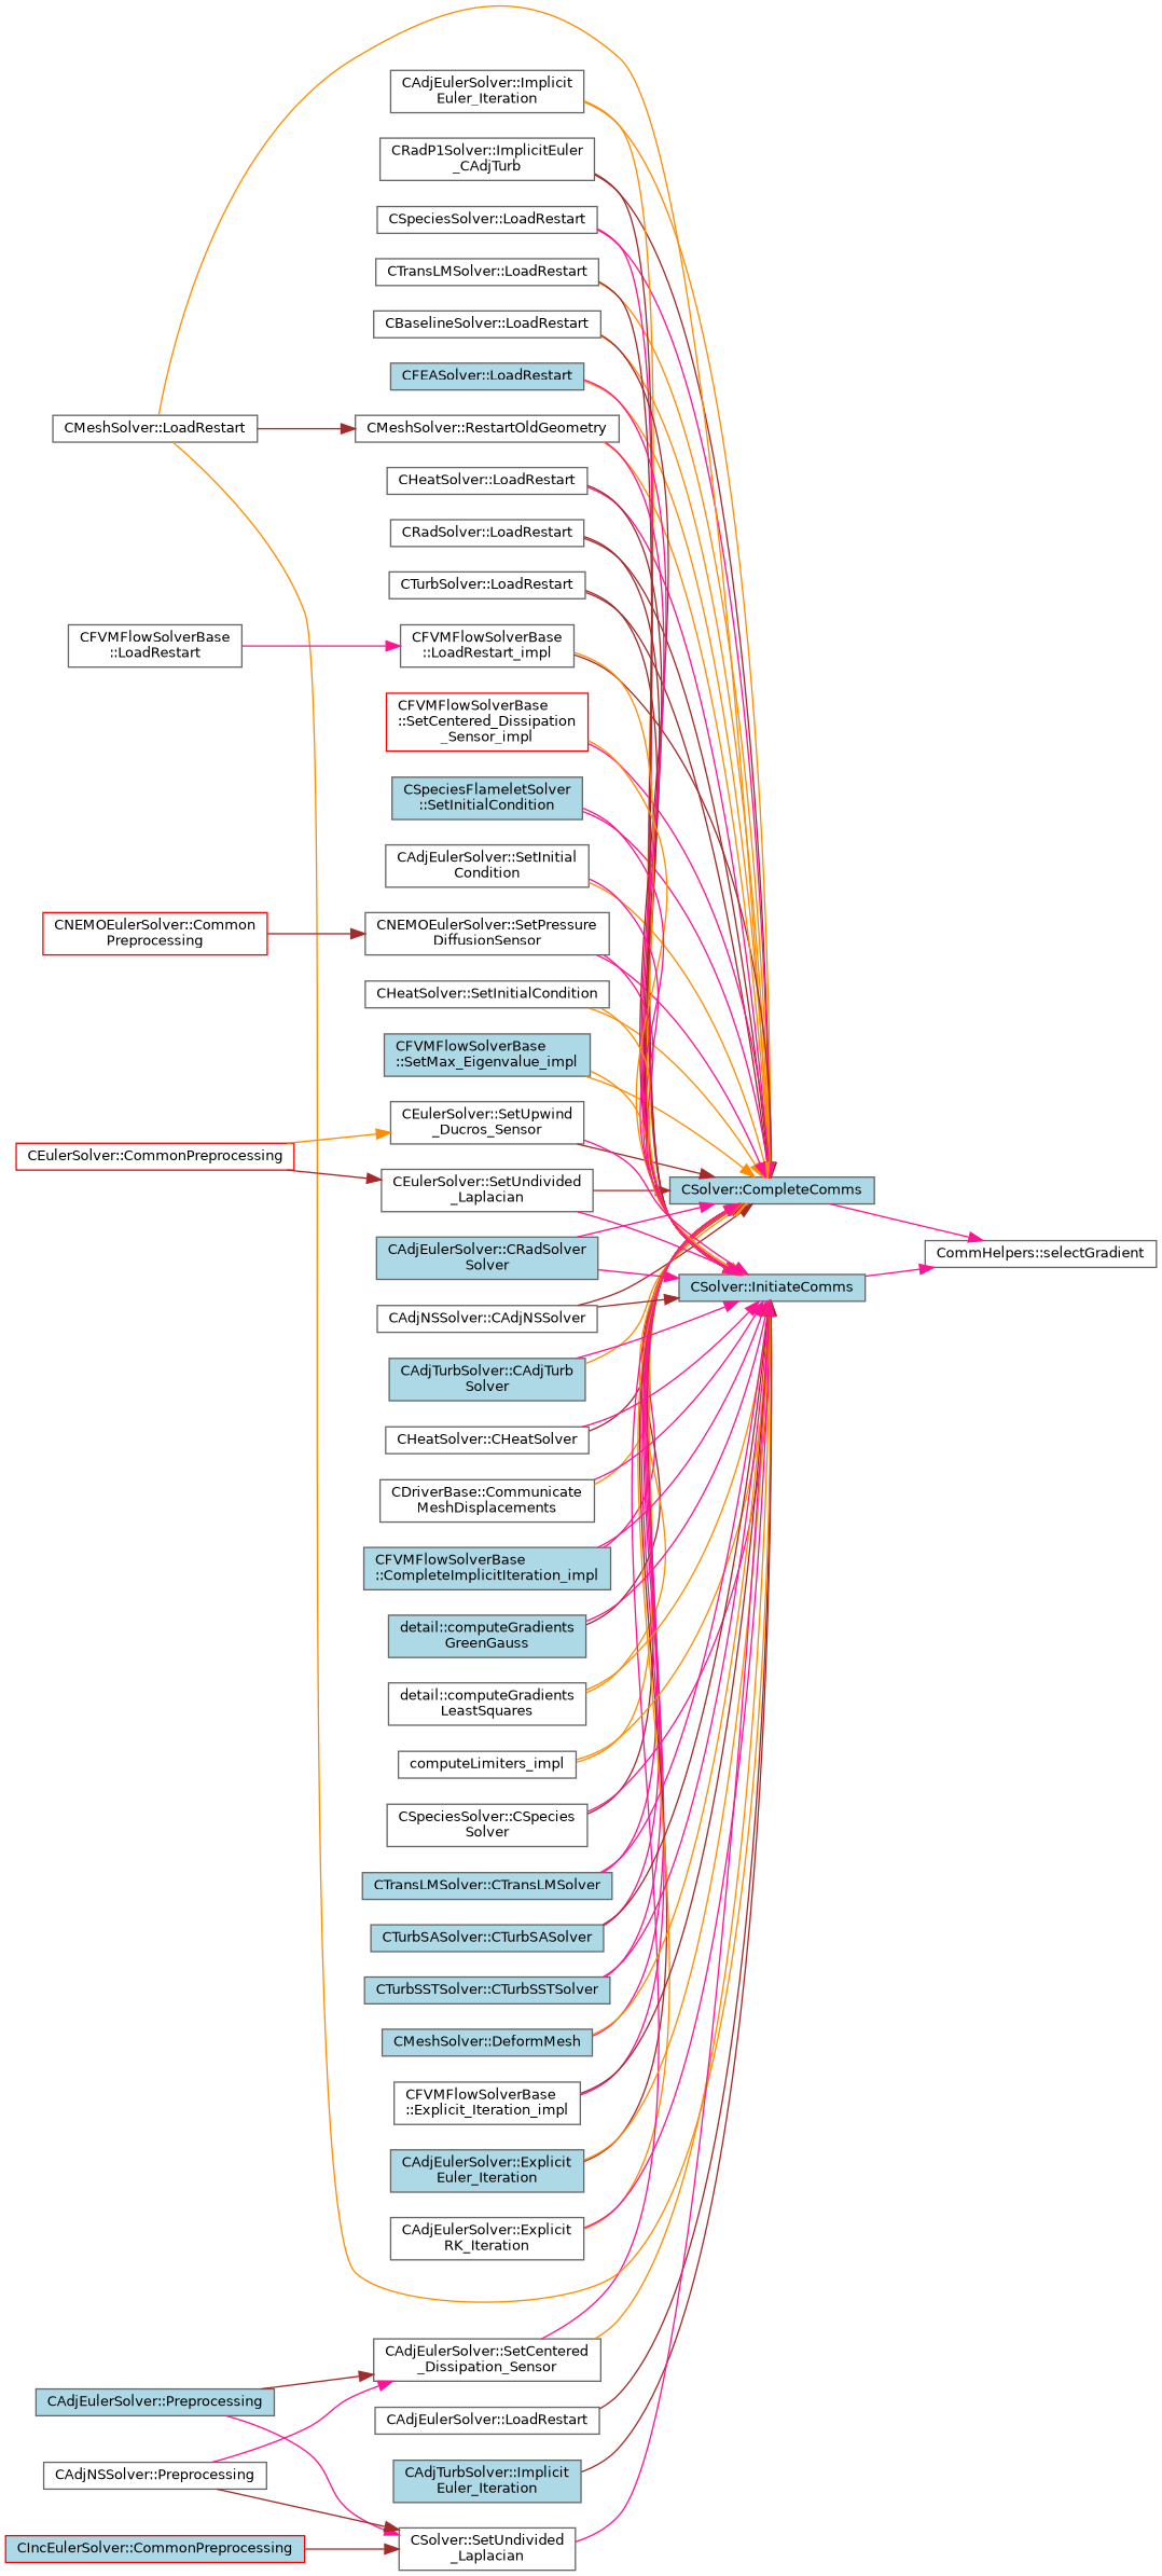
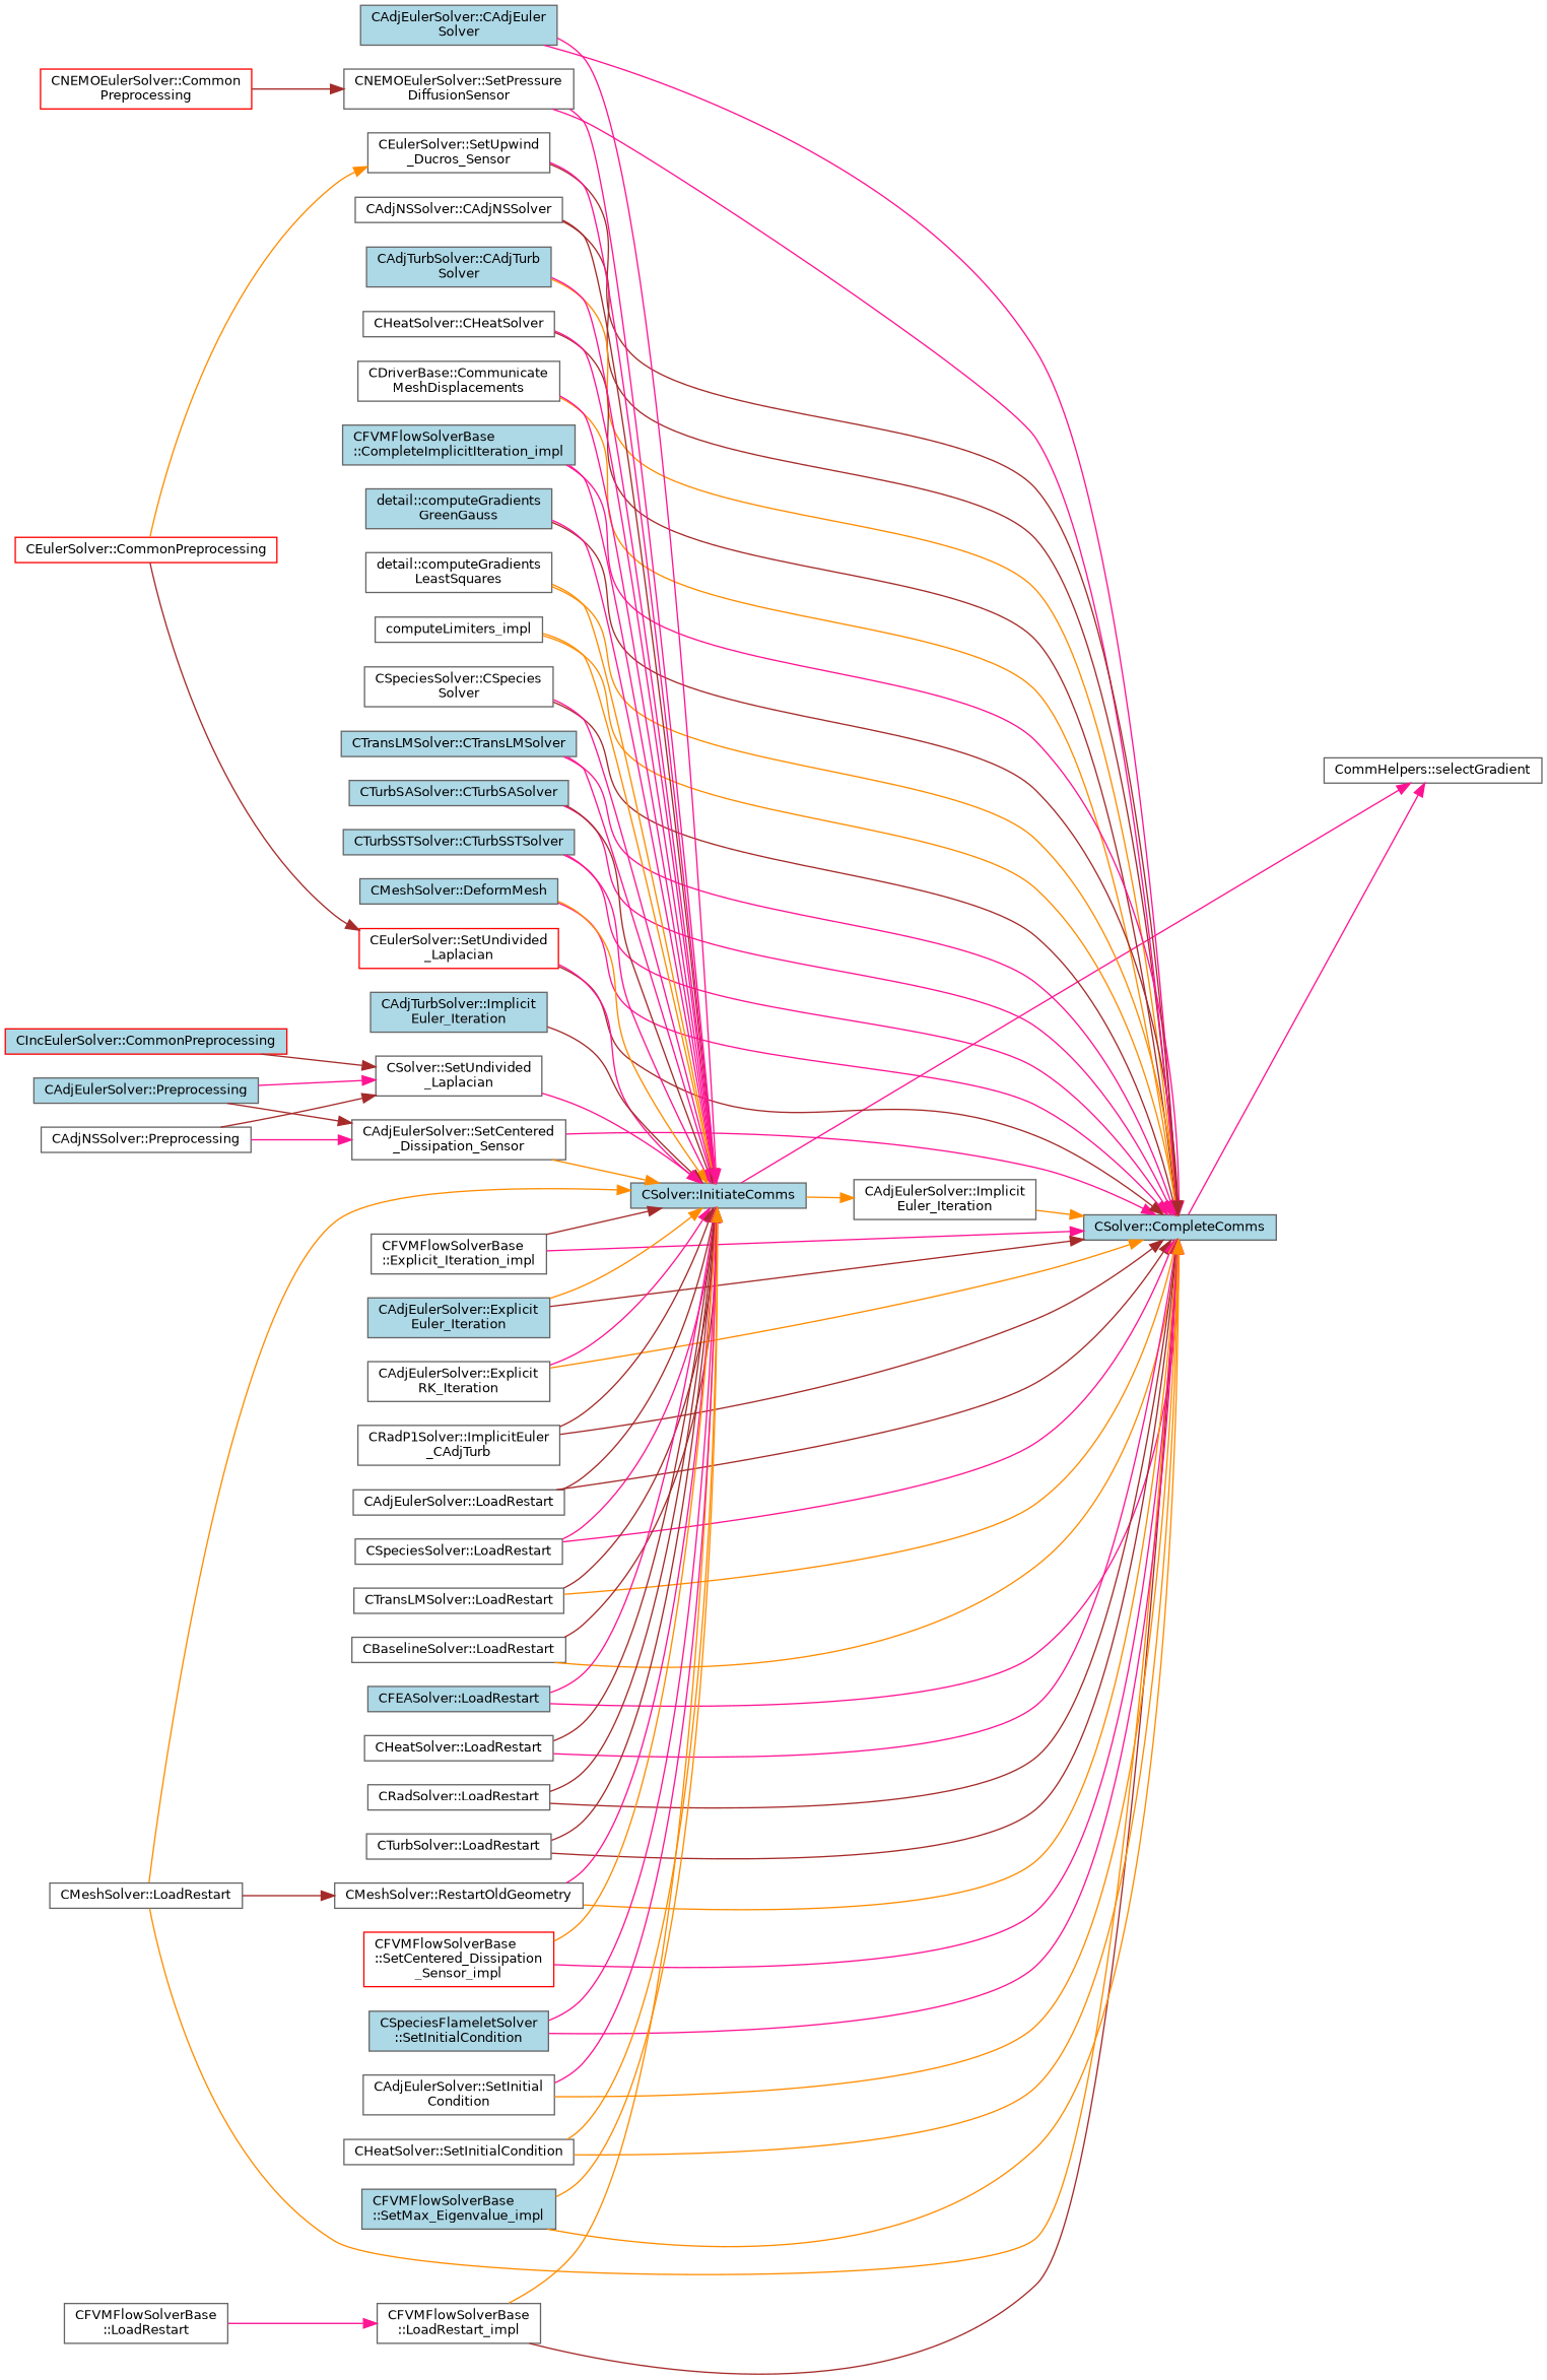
  digraph {
    rankdir=RL
    node [color=grey40 fillcolor=white fontname=Helvetica fontsize=10 shape=box style=filled]
    edge [color=deeppink dir=back fontname=Helvetica fontsize=10 labelfontname=Helvetica labelfontsize=10 style=solid]
    n1 [color=gray40 fontcolor=black height=0.2 label="CommHelpers::selectGradient" width=0.4]
    n2 [fillcolor=lightblue height=0.2 label="CSolver::CompleteComms" width=0.4]
    n3 [fillcolor=lightblue height=0.2 label="CSolver::InitiateComms" width=0.4]
-   n4 [fillcolor=lightblue height=0.2 label="CAdjEulerSolver::CRadSolver\lSolver" width=0.4]
+   n4 [fillcolor=lightblue height=0.2 label="CAdjEulerSolver::CAdjEuler\lSolver" width=0.4]
    n5 [height=0.2 label="CAdjNSSolver::CAdjNSSolver" width=0.4]
    n6 [fillcolor=lightblue height=0.2 label="CAdjTurbSolver::CAdjTurb\lSolver" width=0.4]
    n7 [height=0.2 label="CHeatSolver::CHeatSolver" width=0.4]
    n8 [height=0.2 label="CDriverBase::Communicate\lMeshDisplacements" width=0.4]
    n9 [fillcolor=lightblue height=0.2 label="CFVMFlowSolverBase\l::CompleteImplicitIteration_impl" width=0.4]
    n10 [fillcolor=lightblue height=0.2 label="detail::computeGradients\lGreenGauss" width=0.4]
    n11 [height=0.2 label="detail::computeGradients\lLeastSquares" width=0.4]
    n12 [height=0.2 label=computeLimiters_impl width=0.4]
    n13 [height=0.2 label="CSpeciesSolver::CSpecies\lSolver" width=0.4]
    n14 [fillcolor=lightblue height=0.2 label="CTransLMSolver::CTransLMSolver" width=0.4]
    n15 [fillcolor=lightblue height=0.2 label="CTurbSASolver::CTurbSASolver" width=0.4]
    n16 [fillcolor=lightblue height=0.2 label="CTurbSSTSolver::CTurbSSTSolver" width=0.4]
    n17 [fillcolor=lightblue height=0.2 label="CMeshSolver::DeformMesh" width=0.4]
    n18 [height=0.2 label="CFVMFlowSolverBase\l::Explicit_Iteration_impl" width=0.4]
    n19 [fillcolor=lightblue height=0.2 label="CAdjEulerSolver::Explicit\lEuler_Iteration" width=0.4]
    n20 [height=0.2 label="CAdjEulerSolver::Explicit\lRK_Iteration" width=0.4]
    n21 [height=0.2 label="CAdjEulerSolver::Implicit\lEuler_Iteration" width=0.4]
    n22 [height=0.2 label="CRadP1Solver::ImplicitEuler\l_CAdjTurb" width=0.4]
    n23 [height=0.2 label="CAdjEulerSolver::LoadRestart" width=0.4]
    n24 [height=0.2 label="CSpeciesSolver::LoadRestart" width=0.4]
    n25 [height=0.2 label="CTransLMSolver::LoadRestart" width=0.4]
    n26 [height=0.2 label="CBaselineSolver::LoadRestart" width=0.4]
    n27 [fillcolor=lightblue height=0.2 label="CFEASolver::LoadRestart" width=0.4]
    n28 [height=0.2 label="CHeatSolver::LoadRestart" width=0.4]
    n29 [height=0.2 label="CMeshSolver::LoadRestart" width=0.4]
    n30 [height=0.2 label="CRadSolver::LoadRestart" width=0.4]
    n31 [height=0.2 label="CTurbSolver::LoadRestart" width=0.4]
    n32 [height=0.2 label="CFVMFlowSolverBase\l::LoadRestart_impl" width=0.4]
    n33 [height=0.2 label="CMeshSolver::RestartOldGeometry" width=0.4]
    n34 [height=0.2 label="CAdjEulerSolver::SetCentered\l_Dissipation_Sensor" width=0.4]
    n35 [color=red height=0.2 label="CFVMFlowSolverBase\l::SetCentered_Dissipation\l_Sensor_impl" width=0.4]
    n36 [fillcolor=lightblue height=0.2 label="CSpeciesFlameletSolver\l::SetInitialCondition" width=0.4]
    n37 [height=0.2 label="CAdjEulerSolver::SetInitial\lCondition" width=0.4]
    n38 [height=0.2 label="CHeatSolver::SetInitialCondition" width=0.4]
    n39 [fillcolor=lightblue height=0.2 label="CFVMFlowSolverBase\l::SetMax_Eigenvalue_impl" width=0.4]
    n40 [height=0.2 label="CNEMOEulerSolver::SetPressure\lDiffusionSensor" width=0.4]
-   n41 [height=0.2 label="CEulerSolver::SetUndivided\l_Laplacian" width=0.4]
+   n41 [color=red height=0.2 label="CEulerSolver::SetUndivided\l_Laplacian" width=0.4]
    n42 [height=0.2 label="CEulerSolver::SetUpwind\l_Ducros_Sensor" width=0.4]
    n43 [fillcolor=lightblue height=0.2 label="CAdjTurbSolver::Implicit\lEuler_Iteration" width=0.4]
    n44 [height=0.2 label="CSolver::SetUndivided\l_Laplacian" width=0.4]
    n45 [height=0.2 label="CFVMFlowSolverBase\l::LoadRestart" width=0.4]
    n46 [fillcolor=lightblue height=0.2 label="CAdjEulerSolver::Preprocessing" width=0.4]
    n47 [height=0.2 label="CAdjNSSolver::Preprocessing" width=0.4]
    n48 [color=red height=0.2 label="CNEMOEulerSolver::Common\lPreprocessing" width=0.4]
    n49 [color=red height=0.2 label="CEulerSolver::CommonPreprocessing" width=0.4]
    n50 [color=red fillcolor=lightblue height=0.2 label="CIncEulerSolver::CommonPreprocessing" width=0.4]
    n1 -> n2
    n1 -> n3
    n2 -> n4
    n2 -> n5 [color=brown]
    n2 -> n6 [color=darkorange]
    n2 -> n7 [color=brown]
    n2 -> n8 [color=darkorange]
    n2 -> n9
    n2 -> n10 [color=brown]
    n2 -> n11 [color=darkorange]
    n2 -> n12 [color=darkorange]
    n2 -> n13 [color=brown]
    n2 -> n14
    n2 -> n15
    n2 -> n16
    n2 -> n17
    n2 -> n18
    n2 -> n19 [color=brown]
    n2 -> n20 [color=darkorange]
    n2 -> n21 [color=darkorange]
    n2 -> n22 [color=brown]
+   n2 -> n23 [color=brown]
    n2 -> n24
    n2 -> n25 [color=darkorange]
    n2 -> n26 [color=darkorange]
-   n2 -> n27 [color=darkorange]
+   n2 -> n27
    n2 -> n28
    n2 -> n29 [color=darkorange]
    n2 -> n30 [color=brown]
    n2 -> n31 [color=brown]
    n2 -> n32 [color=brown]
    n2 -> n33 [color=darkorange]
    n2 -> n34
    n2 -> n35
    n2 -> n36
    n2 -> n37 [color=darkorange]
    n2 -> n38 [color=darkorange]
    n2 -> n39 [color=darkorange]
    n2 -> n40
    n2 -> n41 [color=brown]
    n2 -> n42 [color=brown]
    n3 -> n4
    n3 -> n5 [color=brown]
    n3 -> n6
    n3 -> n7
    n3 -> n8
    n3 -> n9
    n3 -> n10
    n3 -> n11 [color=darkorange]
    n3 -> n12 [color=darkorange]
    n3 -> n13
    n3 -> n14
    n3 -> n15 [color=brown]
    n3 -> n16
    n3 -> n17 [color=darkorange]
    n3 -> n18 [color=brown]
    n3 -> n19 [color=darkorange]
    n3 -> n20
-   n3 -> n21 [color=darkorange]
+   n21 -> n3 [color=darkorange]
    n3 -> n22 [color=brown]
    n3 -> n23 [color=brown]
    n3 -> n24
    n3 -> n25 [color=brown]
    n3 -> n26 [color=brown]
    n3 -> n27
    n3 -> n28 [color=brown]
    n3 -> n29 [color=darkorange]
    n3 -> n30 [color=brown]
    n3 -> n31 [color=brown]
    n3 -> n32 [color=darkorange]
    n3 -> n33
    n3 -> n34 [color=darkorange]
    n3 -> n35 [color=darkorange]
    n3 -> n36
    n3 -> n37
    n3 -> n38 [color=darkorange]
    n3 -> n39 [color=darkorange]
    n3 -> n40
    n3 -> n41
    n3 -> n42
    n3 -> n43 [color=brown]
    n3 -> n44
    n32 -> n45
    n33 -> n29 [color=brown]
    n34 -> n46 [color=brown]
    n34 -> n47
    n40 -> n48 [color=brown]
    n41 -> n49 [color=brown]
    n42 -> n49 [color=darkorange]
    n44 -> n46
    n44 -> n47 [color=brown]
    n44 -> n50 [color=brown]
  }
